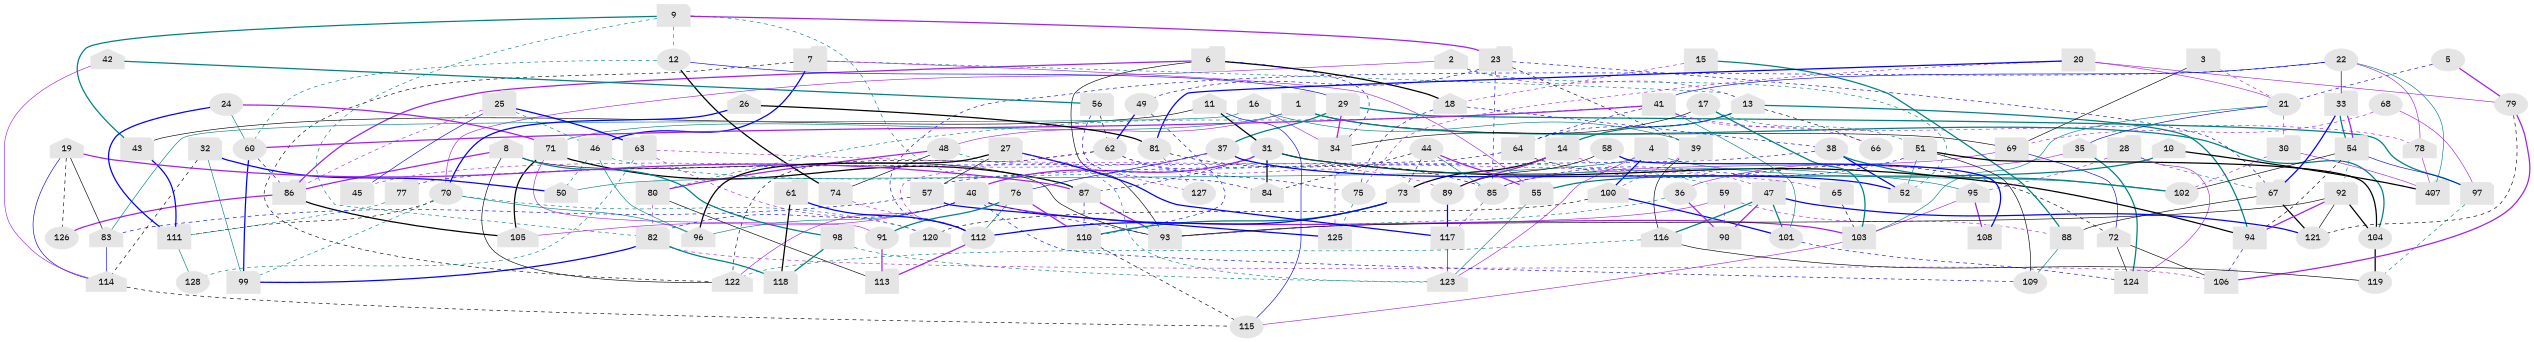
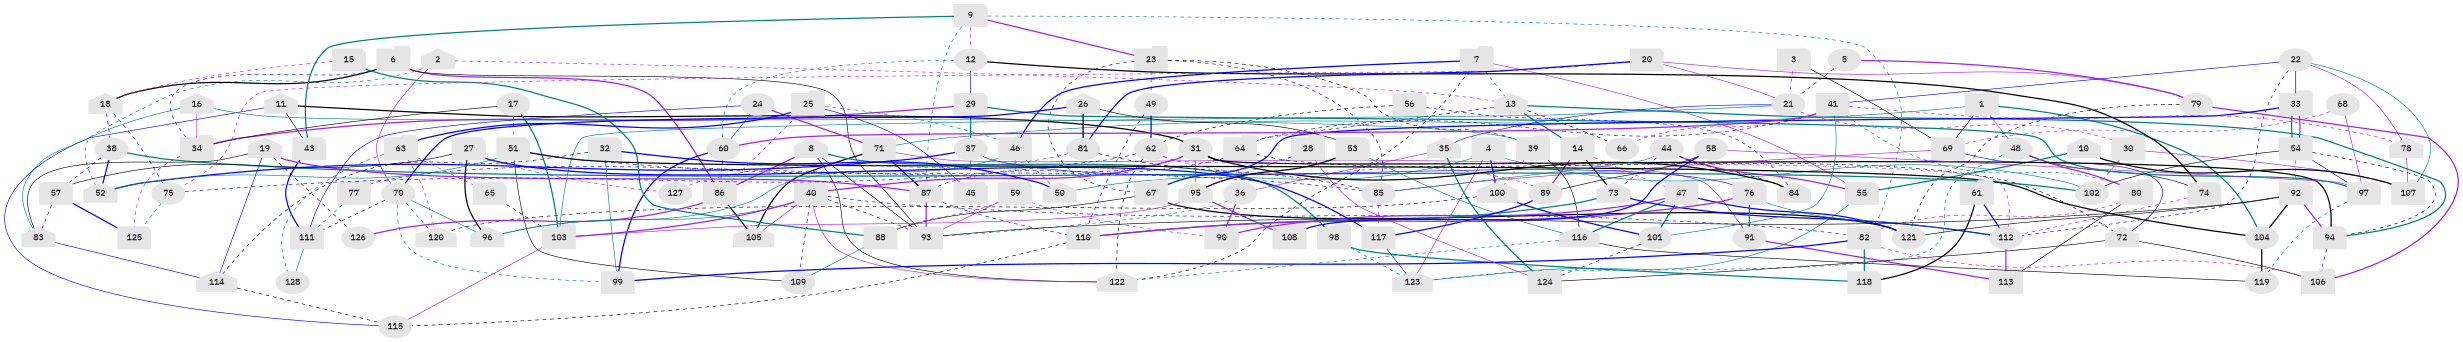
  graph {
    fontname="IBM Plex Mono"
    node [color=gray90 fontname="IBM Plex Mono" shape=ellipse style=filled]
    edge [color=purple fontname="IBM Plex Mono" style=dashed]
    1 [shape=folder]
    48
    69 [shape=note]
    71 [shape=note]
    104
    123 [shape=house]
    74 [shape=note]
    80 [shape=folder]
    85
    72 [shape=house]
    87 [shape=house]
    105 [shape=house]
    91
    119
    2 [shape=house]
    13 [shape=house]
    52 [shape=house]
    70
    14 [shape=folder]
    64 [shape=folder]
    66
    94 [shape=note]
    111 [shape=folder]
    96 [shape=house]
    99 [shape=note]
    120 [shape=house]
    3 [shape=note]
    21
    103 [shape=folder]
    30 [shape=folder]
    35 [shape=house]
    4 [shape=note]
    50 [shape=house]
    100 [shape=house]
    102
    101
    5
    79
    121
    106 [shape=folder]
    6 [shape=folder]
    18 [shape=house]
    34 [shape=folder]
    86 [shape=folder]
    93 [shape=note]
    38
    75
    125 [shape=note]
    126
    7 [shape=folder]
    46 [shape=folder]
    55 [shape=note]
    122 [shape=house]
    59 [shape=note]
    8 [shape=house]
    98 [shape=folder]
    118 [shape=note]
    9 [shape=note]
    12
    23 [shape=folder]
    43 [shape=note]
    82 [shape=note]
    29 [shape=note]
    60
    39 [shape=folder]
    49
    67 [shape=folder]
    110 [shape=note]
    10 [shape=house]
-   107 [shape=folder label=407]
+   107 [shape=folder]
    11 [shape=house]
    31
    115
    95 [shape=house]
    40 [shape=note]
    84 [shape=house]
    37
    97 [shape=note]
    112
    47 [shape=folder]
    73 [shape=house]
    89
    77 [shape=folder]
    90 [shape=note]
    116 [shape=house]
    117 [shape=note]
    15 [shape=note]
    88 [shape=note]
    109
    16 [shape=house]
    83 [shape=house]
    32 [shape=note]
    114 [shape=house]
    17
    51 [shape=note]
    57 [shape=note]
    19 [shape=house]
    20 [shape=note]
    81
    127
    124 [shape=folder]
    36
    22
    33 [shape=folder]
    41 [shape=note]
    78 [shape=house]
    54 [shape=folder]
    113 [shape=folder]
    62
    24
    128
    25 [shape=folder]
    45 [shape=note]
    63 [shape=folder]
    65 [shape=note]
    26 [shape=house]
+   53 [shape=note]
    27 [shape=note]
    28 [shape=folder]
    108 [shape=folder]
    76 [shape=note]
    92 [shape=note]
-   42 [shape=house]
    56 [shape=note]
    44
    58
    61 [shape=folder]
    68
    1 -- 48 [style=solid]
    1 -- 69 [color=black style=solid]
    1 -- 71 [color=teal style=solid]
    1 -- 104 [color=teal style=bold]
    48 -- 123 [color=teal]
    48 -- 74 [color=black style=solid]
    48 -- 80 [style=bold]
    69 -- 85 [style=solid]
    69 -- 72 [color=blue style=solid]
    71 -- 87 [color=black style=bold]
    71 -- 105 [color=black style=bold]
    71 -- 91 [style=solid]
    104 -- 119 [color=black style=bold]
    74 -- 112
    80 -- 82
    80 -- 113 [color=black style=solid]
    85 -- 117
    72 -- 106 [color=black style=solid]
    72 -- 124 [color=black style=solid]
    87 -- 93 [style=bold]
    87 -- 110 [color=blue]
    91 -- 113 [style=bold]
    2 -- 13
    2 -- 52 [color=teal]
    2 -- 70 [style=solid]
    13 -- 14 [color=teal style=bold]
    13 -- 64 [color=blue]
    13 -- 66 [color=black]
    13 -- 94 [color=teal style=bold]
    70 -- 111 [color=black]
    70 -- 96 [color=teal style=solid]
    70 -- 99 [color=teal]
    70 -- 120 [color=teal]
    14 -- 47
    14 -- 73 [color=black style=bold]
    14 -- 89 [style=bold]
    64 -- 72 [color=black]
    64 -- 77 [color=blue]
    94 -- 106 [color=blue]
    111 -- 128 [color=teal style=solid]
    3 -- 69 [color=black style=solid]
    3 -- 21
    21 -- 103 [color=teal style=solid]
    21 -- 30
    21 -- 35 [color=blue style=solid]
    103 -- 115 [style=solid]
    30 -- 102
    30 -- 107 [style=solid]
    35 -- 124 [color=teal style=bold]
    35 -- 36 [style=solid]
    4 -- 123 [style=solid]
    4 -- 50 [color=teal style=solid]
    4 -- 100 [color=blue style=bold]
    4 -- 102 [color=teal style=solid]
    100 -- 120 [color=black]
    100 -- 101 [color=blue style=bold]
    101 -- 124 [color=blue]
    5 -- 21 [color=blue]
    5 -- 79 [style=bold]
    79 -- 121 [color=black]
    79 -- 106 [style=bold]
    6 -- 18 [color=black style=bold]
    6 -- 34 [color=blue]
    6 -- 86 [style=bold]
    6 -- 93 [color=black style=solid]
    18 -- 38 [color=blue]
    18 -- 75 [color=blue]
    34 -- 125
    86 -- 105 [color=black style=bold]
    86 -- 126 [style=bold]
    38 -- 52 [color=blue style=bold]
    38 -- 102 [color=teal style=bold]
    38 -- 57 [color=blue]
    75 -- 125 [color=teal]
    7 -- 13 [color=teal]
    7 -- 46 [color=blue style=bold]
    7 -- 55 [style=solid]
    7 -- 122 [color=black]
    46 -- 96 [color=teal style=solid]
    46 -- 50 [color=teal]
    46 -- 59 [color=teal]
    55 -- 123 [color=teal style=solid]
    59 -- 93 [style=solid]
    59 -- 90
    59 -- 88
    8 -- 86 [style=bold]
    8 -- 93 [color=black style=solid]
    8 -- 122 [color=black style=solid]
    8 -- 98 [color=teal style=bold]
    98 -- 123 [color=teal]
    98 -- 118 [color=teal style=bold]
    9 -- 87 [color=teal]
    9 -- 12
    9 -- 23 [style=bold]
    9 -- 43 [color=teal style=bold]
    9 -- 82 [color=teal]
    12 -- 74 [color=black style=bold]
    12 -- 29 [color=blue style=solid]
    12 -- 60 [color=teal]
    23 -- 85 [color=blue]
    23 -- 39 [color=black]
    23 -- 49 [color=blue]
    23 -- 67 [color=blue]
    43 -- 111 [color=blue style=bold]
    82 -- 99 [color=blue style=bold]
    82 -- 106
    82 -- 118 [color=teal style=bold]
    29 -- 34 [style=bold]
    29 -- 37 [color=teal style=bold]
    29 -- 97 [color=teal style=bold]
    60 -- 99 [color=blue style=bold]
    60 -- 86 [color=blue]
    39 -- 100
    39 -- 116 [color=black style=solid]
    49 -- 110 [color=blue]
    49 -- 62 [color=blue style=bold]
    67 -- 121 [color=black style=bold]
    67 -- 88 [color=black style=solid]
    110 -- 115 [color=black]
    10 -- 55 [color=teal style=bold]
    10 -- 107 [color=black style=bold]
    11 -- 43 [color=black style=solid]
    11 -- 31 [color=black style=bold]
    11 -- 115 [color=blue style=solid]
    31 -- 87 [color=blue]
    31 -- 94 [color=black style=bold]
    31 -- 95 [color=teal style=solid]
    31 -- 40 [style=bold]
    31 -- 84 [color=black style=bold]
    95 -- 103 [style=solid]
    95 -- 108 [style=bold]
    40 -- 105 [style=solid]
    40 -- 96 [color=teal style=solid]
    40 -- 103 [style=bold]
    40 -- 93 [color=blue]
    40 -- 122 [style=solid]
    40 -- 82 [color=blue]
    40 -- 109 [color=blue]
    37 -- 52 [color=blue style=bold]
    37 -- 45
    37 -- 76 [color=blue style=solid]
    97 -- 119 [color=teal]
    112 -- 113 [style=bold]
    47 -- 101 [color=teal style=bold]
    47 -- 121 [color=blue style=bold]
    47 -- 90 [style=bold]
    47 -- 116 [color=teal style=bold]
    73 -- 110 [color=teal style=bold]
    73 -- 112 [color=blue style=bold]
    89 -- 117 [color=blue style=bold]
    77 -- 111 [color=teal]
    116 -- 119 [color=black style=solid]
    116 -- 122 [color=teal]
    117 -- 123 [color=blue style=solid]
    15 -- 18
    15 -- 88 [color=teal style=bold]
    88 -- 109 [color=teal style=solid]
    16 -- 34 [style=solid]
    16 -- 39 [color=teal style=solid]
    16 -- 83 [color=teal style=solid]
    83 -- 114 [color=blue style=solid]
    32 -- 99 [color=teal style=solid]
    32 -- 50 [color=blue style=bold]
    32 -- 114 [color=black]
    114 -- 115 [color=black]
    17 -- 103 [color=teal style=bold]
    17 -- 34 [color=black style=solid]
    17 -- 51 [color=teal]
    51 -- 104 [color=black style=bold]
    51 -- 85 [color=blue]
    51 -- 52 [color=teal style=solid]
    51 -- 109 [color=black style=solid]
    57 -- 125 [color=blue style=bold]
    57 -- 83 [color=blue]
    19 -- 87 [style=bold]
    19 -- 126 [color=black]
    19 -- 83 [color=black style=solid]
    19 -- 114 [color=blue style=solid]
    20 -- 21 [style=solid]
    20 -- 79 [style=solid]
    20 -- 75
    20 -- 81 [color=blue style=bold]
    81 -- 85 [color=black]
    81 -- 127
    36 -- 93 [color=teal]
    36 -- 90 [style=bold]
    22 -- 107 [color=teal style=solid]
    22 -- 112 [color=blue]
    22 -- 33 [color=black style=solid]
    22 -- 41 [color=blue style=solid]
    22 -- 78 [style=solid]
    33 -- 67 [color=blue style=bold]
    33 -- 54 [color=teal style=bold]
    33 -- 54 [style=bold]
    41 -- 80 [color=teal]
    41 -- 64 [color=blue]
    41 -- 66
    41 -- 101 [color=teal style=solid]
    41 -- 60 [style=bold]
    41 -- 78
    78 -- 107 [style=solid]
    54 -- 94 [color=black]
    54 -- 102 [color=black style=solid]
    54 -- 97 [color=blue style=solid]
    54 -- 92 [color=teal]
    62 -- 75 [color=blue]
    62 -- 122 [color=black]
    62 -- 112
    62 -- 89
    24 -- 71 [style=bold]
-   24 -- 111 [color=blue style=bold]
+   24 -- 111 [color=blue style=solid]
    24 -- 60 [color=teal style=solid]
    25 -- 86
    25 -- 46 [color=teal]
    25 -- 45 [color=blue style=solid]
    25 -- 63 [color=blue style=bold]
    63 -- 120
    63 -- 128 [color=teal]
    63 -- 65
    65 -- 103 [color=black]
    26 -- 70 [color=blue style=bold]
    26 -- 81 [color=black style=bold]
+   26 -- 53 [color=black style=solid]
+   53 -- 95 [color=black style=bold]
+   53 -- 116 [color=teal style=solid]
    27 -- 96 [color=black style=bold]
    27 -- 117 [color=blue style=bold]
    27 -- 57 [color=black style=solid]
    27 -- 127
    28 -- 67 [color=teal]
    28 -- 95
    28 -- 124 [style=solid]
    76 -- 91 [color=teal style=bold]
    76 -- 110 [style=bold]
    76 -- 112 [color=teal style=solid]
    92 -- 104 [color=black style=bold]
    92 -- 94 [style=bold]
    92 -- 121 [color=black style=solid]
    92 -- 93 [color=black style=solid]
-   42 -- 114 [style=solid]
-   42 -- 56 [color=teal style=bold]
    56 -- 84 [color=blue]
    56 -- 62 [color=black]
    44 -- 85 [color=teal style=solid]
    44 -- 55 [style=bold]
    44 -- 84 [color=black]
    44 -- 73 [color=blue]
+   58 -- 97 [style=solid]
    58 -- 89 [color=black style=solid]
    58 -- 108 [color=blue style=bold]
    61 -- 118 [color=black style=bold]
    61 -- 112 [color=blue style=bold]
    68 -- 69
    68 -- 97 [style=solid]
  }
